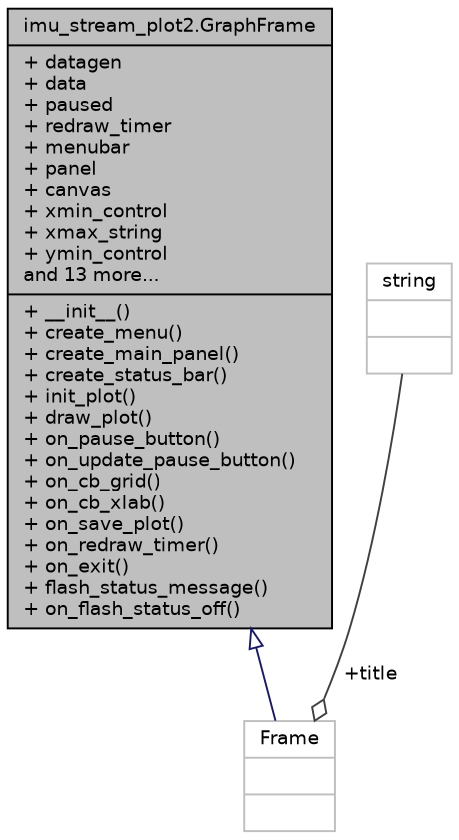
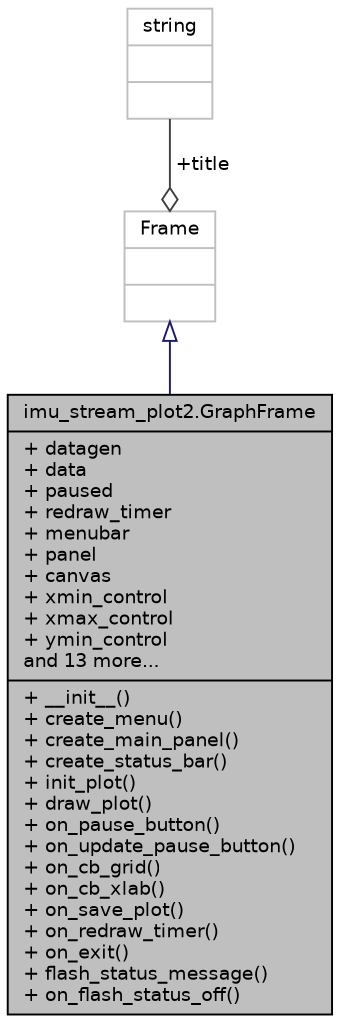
  digraph {
    node [color=grey75 fillcolor=white fontname=Helvetica fontsize=10 shape=record style=filled]
    edge [fontname=Helvetica fontsize=10 labelfontname=Helvetica labelfontsize=10 style=solid]
-   n1 [color=black fillcolor=grey75 fontcolor=black height=0.2 label="{imu_stream_plot2.GraphFrame\n|+ datagen\l+ data\l+ paused\l+ redraw_timer\l+ menubar\l+ panel\l+ canvas\l+ xmin_control\l+ xmax_string\l+ ymin_control\land 13 more...\l|+ __init__()\l+ create_menu()\l+ create_main_panel()\l+ create_status_bar()\l+ init_plot()\l+ draw_plot()\l+ on_pause_button()\l+ on_update_pause_button()\l+ on_cb_grid()\l+ on_cb_xlab()\l+ on_save_plot()\l+ on_redraw_timer()\l+ on_exit()\l+ flash_status_message()\l+ on_flash_status_off()\l}" width=0.4]
+   n1 [color=black fillcolor=grey75 fontcolor=black height=0.2 label="{imu_stream_plot2.GraphFrame\n|+ datagen\l+ data\l+ paused\l+ redraw_timer\l+ menubar\l+ panel\l+ canvas\l+ xmin_control\l+ xmax_control\l+ ymin_control\land 13 more...\l|+ __init__()\l+ create_menu()\l+ create_main_panel()\l+ create_status_bar()\l+ init_plot()\l+ draw_plot()\l+ on_pause_button()\l+ on_update_pause_button()\l+ on_cb_grid()\l+ on_cb_xlab()\l+ on_save_plot()\l+ on_redraw_timer()\l+ on_exit()\l+ flash_status_message()\l+ on_flash_status_off()\l}" width=0.4]
    n2 [height=0.2 label="{Frame\n||}" width=0.4]
    n3 [height=0.2 label="{string\n||}" width=0.4]
-   n1 -> n2 [arrowtail=onormal color=midnightblue dir=back]
+   n2 -> n1 [arrowtail=onormal color=midnightblue dir=back]
    n3 -> n2 [arrowhead=odiamond color=grey25 label=" +title"]
  }
